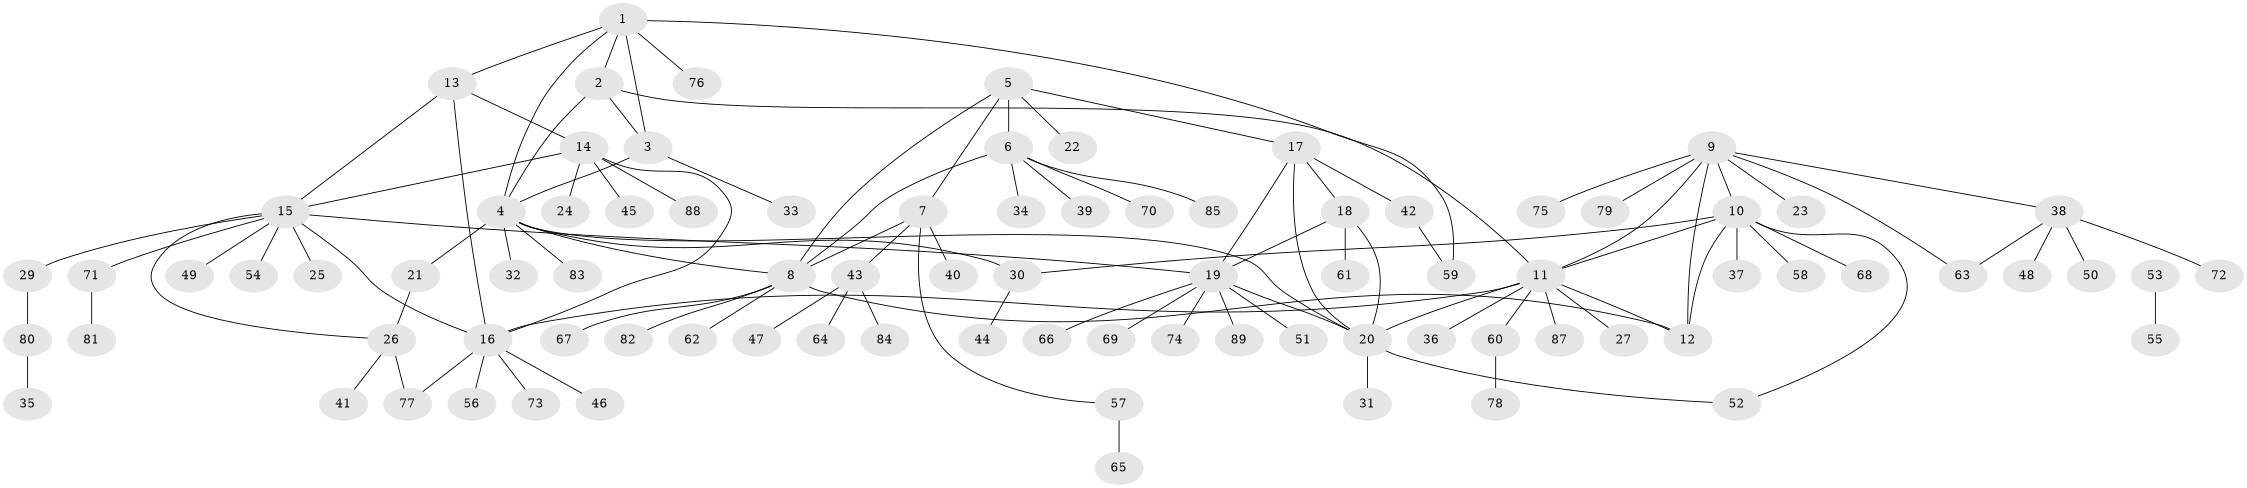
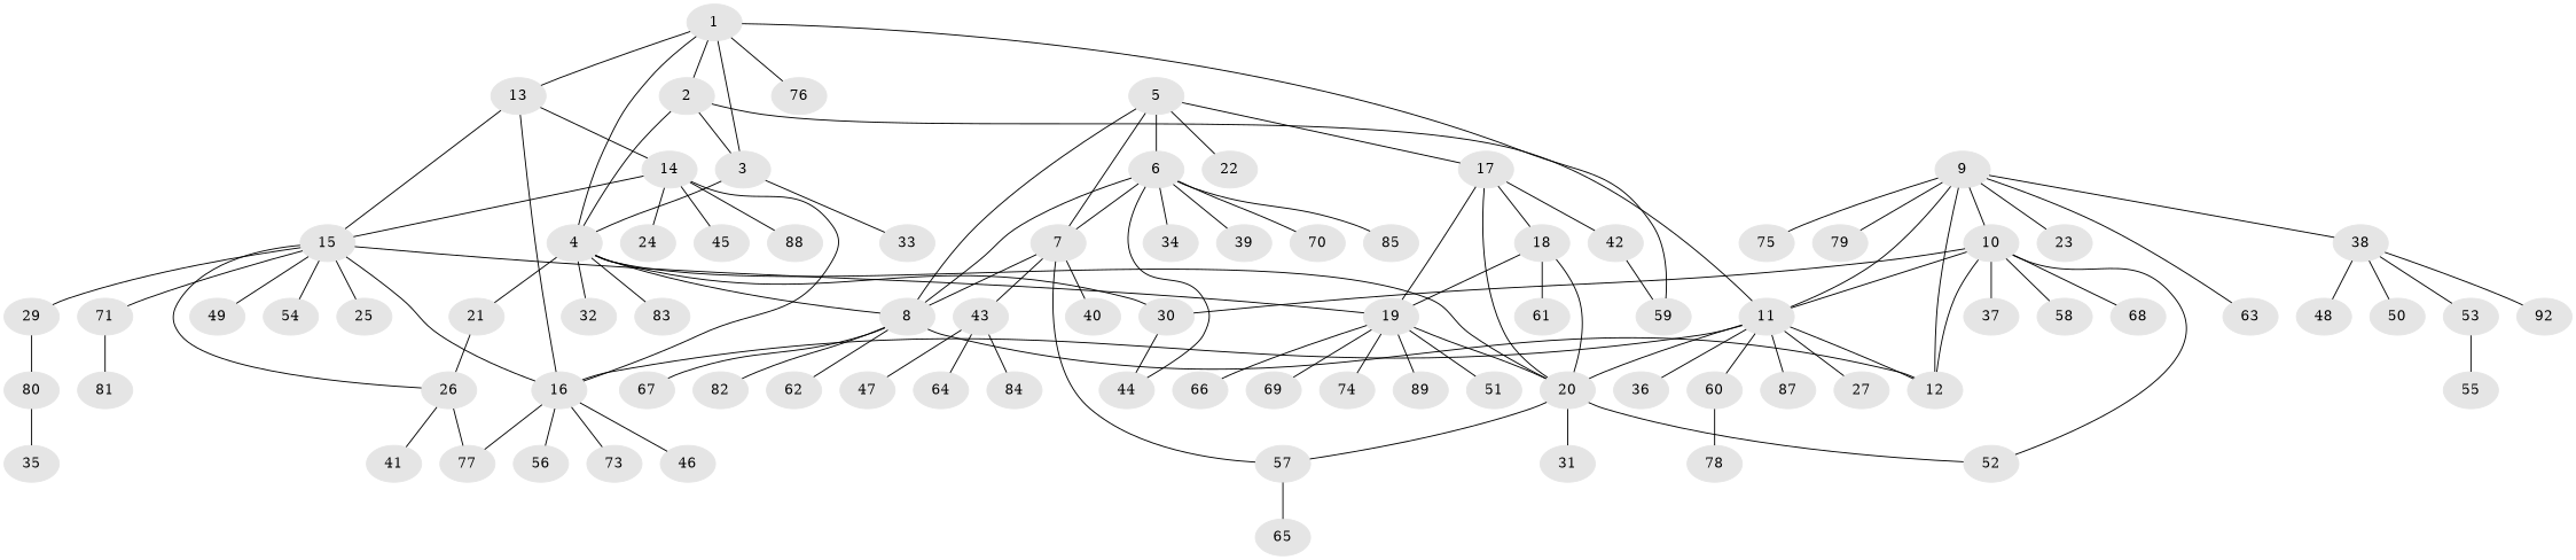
  graph {
    node [color=gray90 style=filled]
    1
    2
    3
    4
    13
    59
    76
    11
    33
    8
    20
    21
    30
    32
    83
    16
    14
    15
    12
    27
    36
    60
    87
    62
    67
    82
    57
    52
    31
    26
    44
    5
    6
    7
    17
    22
    34
    39
    70
    85
    40
    43
    19
    18
    42
    47
    64
    84
    65
    9
    10
    23
    38
    63
    75
    79
    37
    58
    68
    48
    50
    53
-   72
+   72 [label=92]
    46
    56
    73
    77
    78
    24
    45
    88
    25
    29
    49
    54
    71
    51
    66
    69
    74
    89
    41
    80
    81
    61
    35
    55
    1 -- 2
    1 -- 3
    1 -- 4
    1 -- 13
    1 -- 59
    1 -- 76
    2 -- 3
    2 -- 4
    2 -- 11
    3 -- 4
    3 -- 33
    4 -- 8
    4 -- 20
    4 -- 21
    4 -- 30
    4 -- 32
    4 -- 83
    13 -- 16
    13 -- 14
    13 -- 15
    11 -- 20
    11 -- 16
    11 -- 12
    11 -- 27
    11 -- 36
    11 -- 60
    11 -- 87
    8 -- 12
    8 -- 62
    8 -- 67
    8 -- 82
+   20 -- 57
    20 -- 52
    20 -- 31
    21 -- 26
    30 -- 44
    16 -- 46
    16 -- 56
    16 -- 73
    16 -- 77
    14 -- 16
    14 -- 15
    14 -- 24
    14 -- 45
    14 -- 88
    15 -- 16
    15 -- 26
    15 -- 19
    15 -- 25
    15 -- 29
    15 -- 49
    15 -- 54
    15 -- 71
    60 -- 78
    57 -- 65
    26 -- 77
    26 -- 41
    5 -- 8
    5 -- 6
    5 -- 7
    5 -- 17
    5 -- 22
    6 -- 8
+   6 -- 44
+   6 -- 7
    6 -- 34
    6 -- 39
    6 -- 70
    6 -- 85
    7 -- 8
    7 -- 57
    7 -- 40
    7 -- 43
    17 -- 20
    17 -- 19
    17 -- 18
    17 -- 42
    43 -- 47
    43 -- 64
    43 -- 84
    19 -- 20
    19 -- 51
    19 -- 66
    19 -- 69
    19 -- 74
    19 -- 89
    18 -- 20
    18 -- 19
    18 -- 61
    42 -- 59
    9 -- 11
    9 -- 12
    9 -- 10
    9 -- 23
    9 -- 38
    9 -- 63
    9 -- 75
    9 -- 79
    10 -- 11
    10 -- 30
    10 -- 12
    10 -- 52
    10 -- 37
    10 -- 58
    10 -- 68
    38 -- 48
    38 -- 50
-   38 -- 63
+   38 -- 53
    38 -- 72
    53 -- 55
    29 -- 80
    71 -- 81
    80 -- 35
  }
